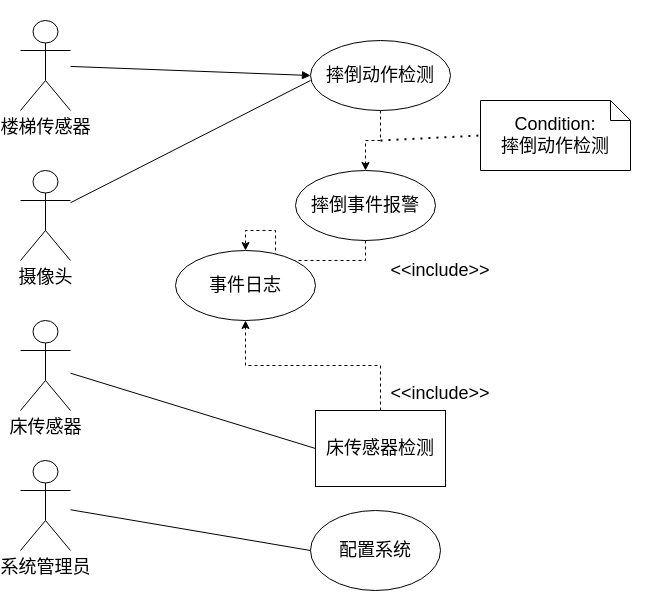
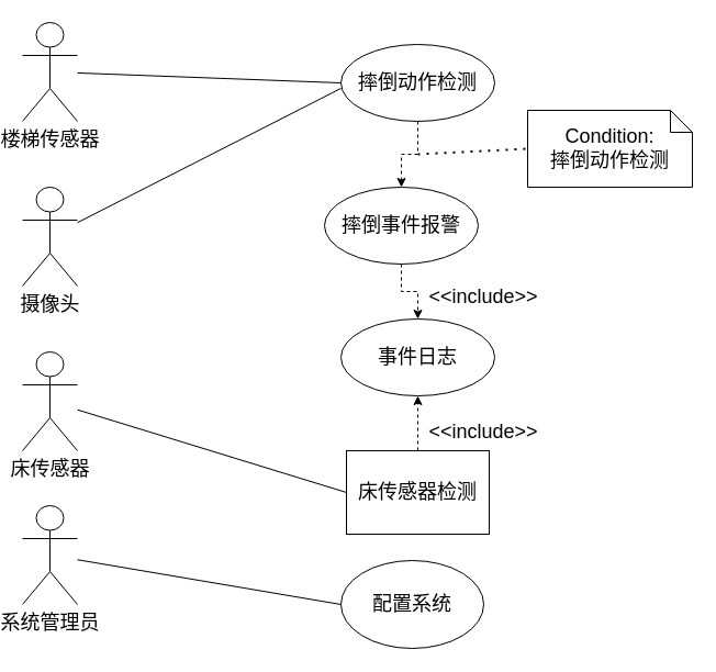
  <mxCell id="0" />
  <mxCell id="1" parent="0" />
  <mxCell id="2" value="楼梯传感器" style="shape=umlActor;verticalLabelPosition=bottom;verticalAlign=top;html=1;outlineConnect=0;fontSize=18;" vertex="1" parent="1"><mxGeometry x="20" y="20" width="50" height="90" as="geometry" /></mxCell>
  <mxCell id="3" value="摄像头" style="shape=umlActor;verticalLabelPosition=bottom;verticalAlign=top;html=1;outlineConnect=0;fontSize=18;" vertex="1" parent="1"><mxGeometry x="20" y="170" width="50" height="90" as="geometry" /></mxCell>
  <mxCell id="4" value="床传感器&lt;br style=&quot;font-size: 18px;&quot;&gt;" style="shape=umlActor;verticalLabelPosition=bottom;verticalAlign=top;html=1;outlineConnect=0;fontSize=18;" vertex="1" parent="1"><mxGeometry x="20" y="320" width="50" height="90" as="geometry" /></mxCell>
  <mxCell id="5" value="系统管理员" style="shape=umlActor;verticalLabelPosition=bottom;verticalAlign=top;html=1;outlineConnect=0;fontSize=18;" vertex="1" parent="1"><mxGeometry x="20" y="460" width="50" height="90" as="geometry" /></mxCell>
  <mxCell id="6" style="edgeStyle=orthogonalEdgeStyle;rounded=0;orthogonalLoop=1;jettySize=auto;html=1;fontSize=18;dashed=1;" edge="1" parent="1" source="7" target="9"><mxGeometry relative="1" as="geometry" /></mxCell>
  <mxCell id="7" value="摔倒动作检测" style="ellipse;whiteSpace=wrap;html=1;fontSize=18;" vertex="1" parent="1"><mxGeometry x="310" y="40" width="140" height="70" as="geometry" /></mxCell>
  <mxCell id="8" style="edgeStyle=orthogonalEdgeStyle;rounded=0;orthogonalLoop=1;jettySize=auto;html=1;dashed=1;fontSize=18;" edge="1" parent="1" source="9" target="10"><mxGeometry relative="1" as="geometry" /></mxCell>
  <mxCell id="9" value="摔倒事件报警" style="ellipse;whiteSpace=wrap;html=1;fontSize=18;" vertex="1" parent="1"><mxGeometry x="295" y="170" width="140" height="70" as="geometry" /></mxCell>
- <mxCell id="10" value="事件日志" style="ellipse;whiteSpace=wrap;html=1;fontSize=18;" vertex="1" parent="1"><mxGeometry x="175" y="250" width="140" height="70" as="geometry" /></mxCell>
+ <mxCell id="10" value="事件日志" style="ellipse;whiteSpace=wrap;html=1;fontSize=18;" vertex="1" parent="1"><mxGeometry x="310" y="290" width="140" height="70" as="geometry" /></mxCell>
  <mxCell id="11" style="edgeStyle=orthogonalEdgeStyle;rounded=0;orthogonalLoop=1;jettySize=auto;html=1;dashed=1;fontSize=18;" edge="1" parent="1" source="12" target="10"><mxGeometry relative="1" as="geometry" /></mxCell>
  <mxCell id="12" value="床传感器检测" style="whiteSpace=wrap;html=1;fontSize=18;rounded=0;" vertex="1" parent="1"><mxGeometry x="315" y="410" width="130" height="76" as="geometry" /></mxCell>
  <mxCell id="13" value="配置系统" style="ellipse;whiteSpace=wrap;html=1;fontSize=18;" vertex="1" parent="1"><mxGeometry x="310" y="510" width="130" height="80" as="geometry" /></mxCell>
- <mxCell id="14" value="" style="endArrow=block;html=1;fontSize=18;entryX=0;entryY=0.5;entryDx=0;entryDy=0;" edge="1" parent="1" source="2" target="7"><mxGeometry width="50" height="50" relative="1" as="geometry"><mxPoint x="130" y="130" as="sourcePoint" /><mxPoint x="180" y="80" as="targetPoint" /></mxGeometry></mxCell>
+ <mxCell id="14" value="" style="endArrow=none;html=1;fontSize=18;entryX=0;entryY=0.5;entryDx=0;entryDy=0;" edge="1" parent="1" source="2" target="7"><mxGeometry width="50" height="50" relative="1" as="geometry"><mxPoint x="130" y="130" as="sourcePoint" /><mxPoint x="180" y="80" as="targetPoint" /></mxGeometry></mxCell>
  <mxCell id="15" value="" style="endArrow=none;html=1;fontSize=18;" edge="1" parent="1" source="3"><mxGeometry width="50" height="50" relative="1" as="geometry"><mxPoint x="200" y="170" as="sourcePoint" /><mxPoint x="310" y="80" as="targetPoint" /></mxGeometry></mxCell>
  <mxCell id="16" value="Condition:&lt;br&gt;摔倒动作检测" style="shape=note;size=20;whiteSpace=wrap;html=1;fontSize=18;" vertex="1" parent="1"><mxGeometry x="480" y="100" width="150" height="70" as="geometry" /></mxCell>
  <mxCell id="17" value="" style="endArrow=none;dashed=1;html=1;dashPattern=1 3;strokeWidth=2;fontSize=18;entryX=0;entryY=0.5;entryDx=0;entryDy=0;entryPerimeter=0;" edge="1" parent="1" target="16"><mxGeometry width="50" height="50" relative="1" as="geometry"><mxPoint x="380" y="140" as="sourcePoint" /><mxPoint x="450" y="120" as="targetPoint" /></mxGeometry></mxCell>
  <mxCell id="18" value="&amp;lt;&amp;lt;include&amp;gt;&amp;gt;" style="text;html=1;strokeColor=none;fillColor=none;align=center;verticalAlign=middle;whiteSpace=wrap;rounded=0;fontSize=18;" vertex="1" parent="1"><mxGeometry x="420" y="260" width="40" height="20" as="geometry" /></mxCell>
  <mxCell id="19" value="&amp;lt;&amp;lt;include&amp;gt;&amp;gt;" style="text;html=1;strokeColor=none;fillColor=none;align=center;verticalAlign=middle;whiteSpace=wrap;rounded=0;fontSize=18;" vertex="1" parent="1"><mxGeometry x="420" y="383" width="40" height="20" as="geometry" /></mxCell>
  <mxCell id="20" value="" style="endArrow=none;html=1;fontSize=18;entryX=0;entryY=0.5;entryDx=0;entryDy=0;" edge="1" parent="1" source="4" target="12"><mxGeometry width="50" height="50" relative="1" as="geometry"><mxPoint x="160" y="310" as="sourcePoint" /><mxPoint x="210" y="260" as="targetPoint" /></mxGeometry></mxCell>
  <mxCell id="21" value="" style="endArrow=none;html=1;fontSize=18;entryX=0;entryY=0.5;entryDx=0;entryDy=0;" edge="1" parent="1" source="5" target="13"><mxGeometry width="50" height="50" relative="1" as="geometry"><mxPoint x="140" y="560" as="sourcePoint" /><mxPoint x="190" y="510" as="targetPoint" /></mxGeometry></mxCell>
